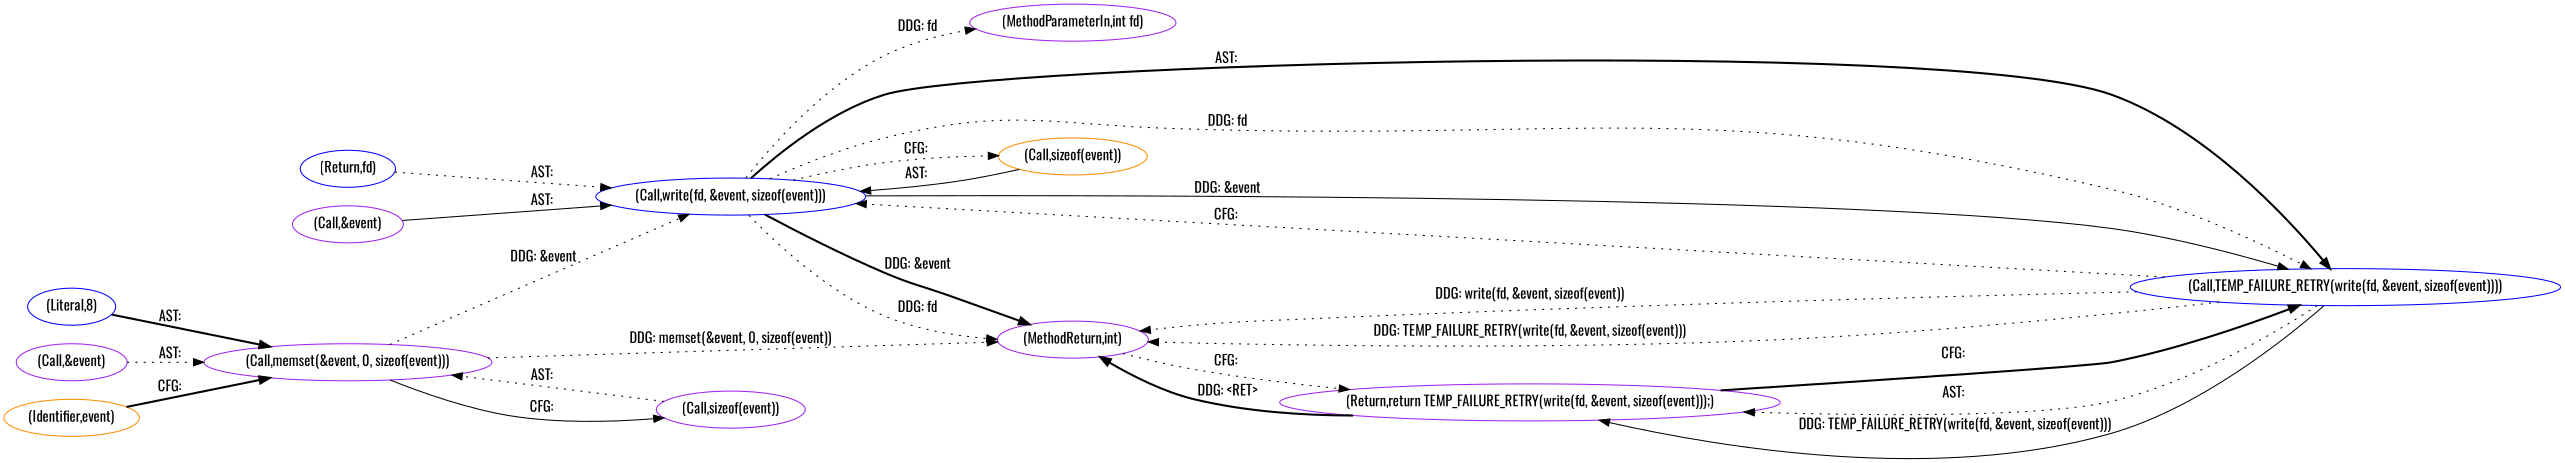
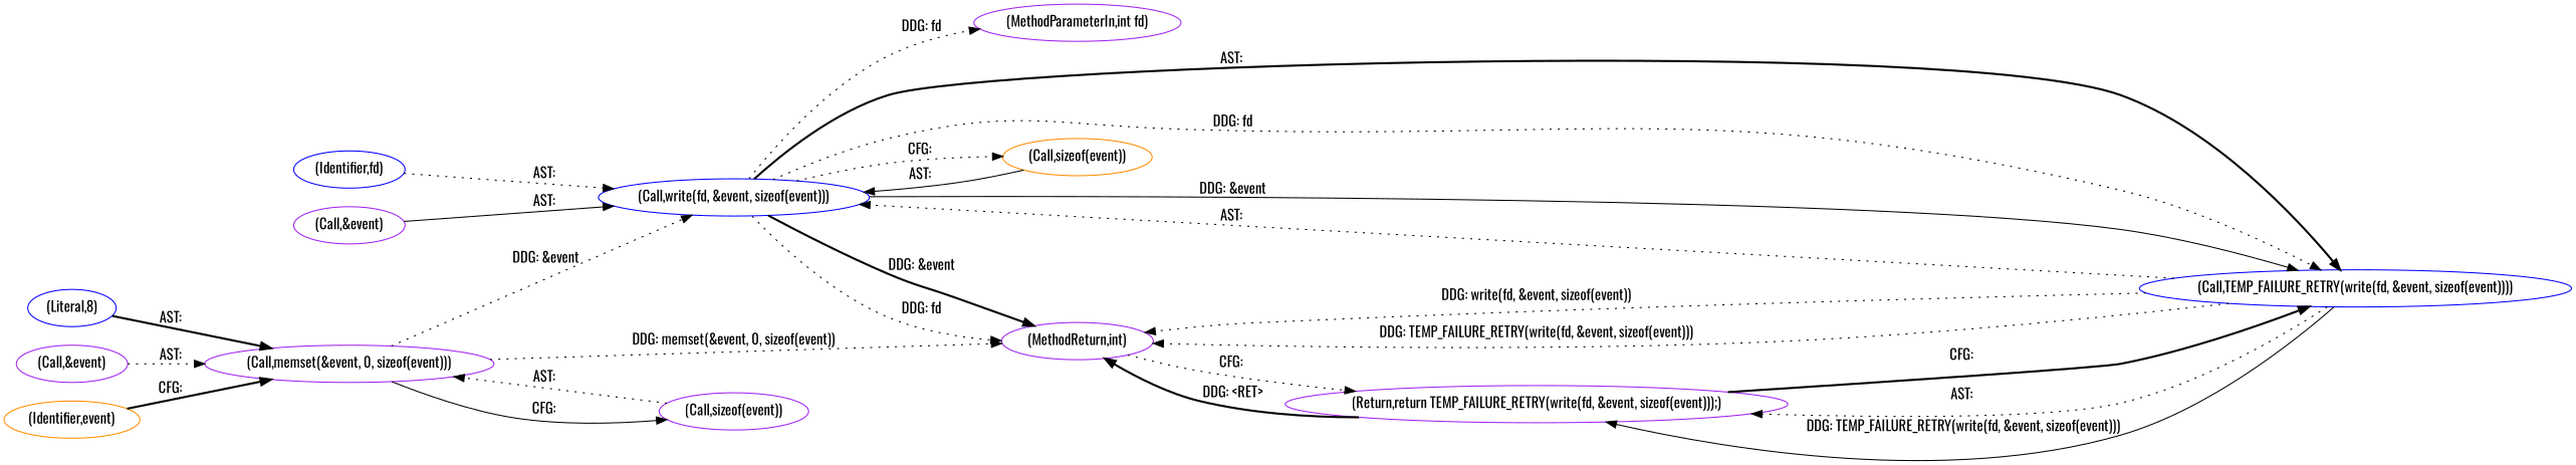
  digraph {
    fontname=Oswald
    rankdir=LR
    node [color=purple fontname=Oswald]
    edge [fontname=Oswald style=dotted]
    n1 [label="(Call,memset(&event, 0, sizeof(event)))"]
    n2 [color=blue label="(Call,write(fd, &event, sizeof(event)))"]
    n3 [label="(Call,sizeof(event))"]
    n4 [label="(MethodReturn,int)"]
    n5 [color=blue label="(Call,TEMP_FAILURE_RETRY(write(fd, &event, sizeof(event))))"]
    n6 [color=darkorange label="(Call,sizeof(event))"]
    n7 [label="(MethodParameterIn,int fd)"]
    n8 [label="(Return,return TEMP_FAILURE_RETRY(write(fd, &event, sizeof(event)));)"]
    n9 [color=blue label="(Literal,8)"]
    n10 [label="(Call,&event)"]
-   n11 [color=blue label="(Return,fd)"]
+   n11 [color=blue label="(Identifier,fd)"]
    n12 [color=darkorange label="(Identifier,event)"]
    n13 [label="(Call,&event)"]
    n1 -> n2 [label="DDG: &event"]
    n1 -> n3 [label="CFG: " style=solid]
    n1 -> n4 [label="DDG: memset(&event, 0, sizeof(event))"]
    n2 -> n4 [label="DDG: &event" style=bold]
    n2 -> n4 [label="DDG: fd"]
    n2 -> n5 [label="AST: " style=bold]
    n2 -> n5 [label="DDG: fd"]
    n2 -> n5 [label="DDG: &event" style=solid]
    n2 -> n6 [label="CFG: "]
    n2 -> n7 [label="DDG: fd"]
    n3 -> n1 [label="AST: "]
    n4 -> n8 [label="CFG: "]
-   n5 -> n2 [label="CFG: "]
+   n5 -> n2 [label="AST: "]
    n5 -> n4 [label="DDG: write(fd, &event, sizeof(event))"]
    n5 -> n4 [label="DDG: TEMP_FAILURE_RETRY(write(fd, &event, sizeof(event)))"]
    n5 -> n8 [label="AST: "]
    n5 -> n8 [label="DDG: TEMP_FAILURE_RETRY(write(fd, &event, sizeof(event)))" style=solid]
    n6 -> n2 [label="AST: " style=solid]
    n8 -> n4 [label="DDG: <RET>" style=bold]
    n8 -> n5 [label="CFG: " style=bold]
    n9 -> n1 [label="AST: " style=bold]
    n10 -> n1 [label="AST: "]
    n11 -> n2 [label="AST: "]
    n12 -> n1 [label="CFG: " style=bold]
    n13 -> n2 [label="AST: " style=solid]
  }
